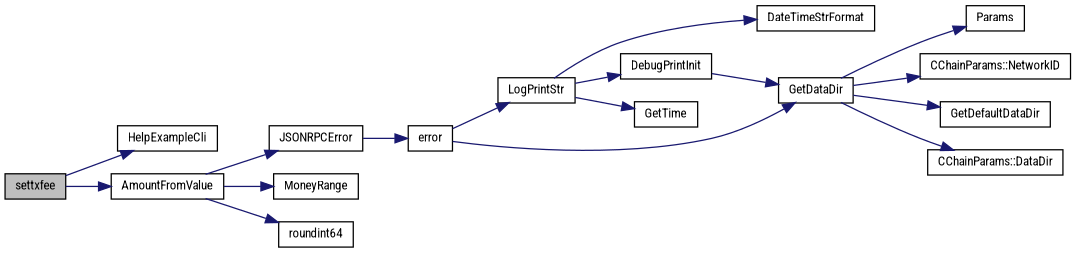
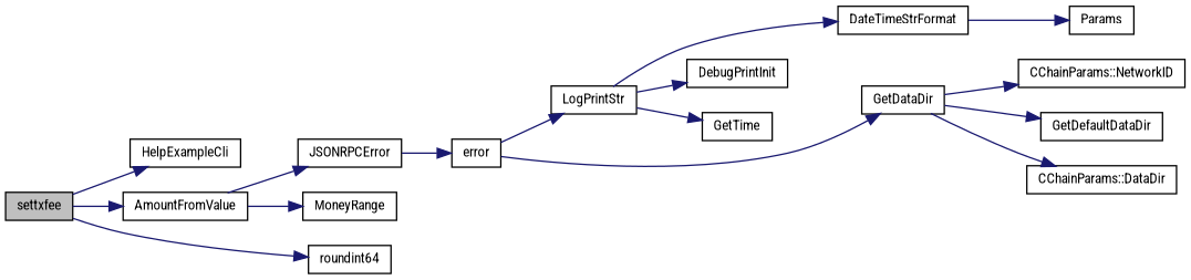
  digraph {
    fontname="Roboto Condensed"
    rankdir=LR
    node [color=black fillcolor=white fontname="Roboto Condensed" fontsize=10 shape=record style=filled]
    edge [color=midnightblue fontname="Roboto Condensed" fontsize=10 labelfontname=Helvetica labelfontsize=10 style=solid]
    n1 [fillcolor=grey75 fontcolor=black height=0.2 label=settxfee width=0.4]
    n2 [height=0.2 label=HelpExampleCli width=0.4]
    n3 [height=0.2 label=AmountFromValue width=0.4]
    n4 [height=0.2 label=JSONRPCError width=0.4]
    n5 [height=0.2 label=roundint64 width=0.4]
    n6 [height=0.2 label=MoneyRange width=0.4]
    n7 [height=0.2 label=error width=0.4]
    n8 [height=0.2 label=LogPrintStr width=0.4]
    n9 [height=0.2 label=GetDataDir width=0.4]
    n10 [height=0.2 label=DebugPrintInit width=0.4]
    n11 [height=0.2 label=DateTimeStrFormat width=0.4]
    n12 [height=0.2 label=GetTime width=0.4]
    n13 [height=0.2 label=Params width=0.4]
    n14 [height=0.2 label="CChainParams::NetworkID" width=0.4]
    n15 [height=0.2 label=GetDefaultDataDir width=0.4]
    n16 [height=0.2 label="CChainParams::DataDir" width=0.4]
    n1 -> n2
    n1 -> n3
    n3 -> n4
-   n3 -> n5
+   n1 -> n5
    n3 -> n6
    n4 -> n7
    n7 -> n8
    n7 -> n9
    n8 -> n10
    n8 -> n11
    n8 -> n12
-   n9 -> n13
+   n11 -> n13
    n9 -> n14
    n9 -> n15
    n9 -> n16
-   n10 -> n9
  }
